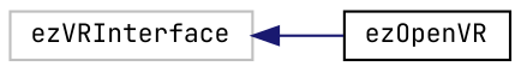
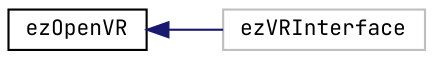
  digraph {
    rankdir=LR
    fontname="JetBrains Mono"
    node [fillcolor=white fontname="JetBrains Mono" fontsize=10 shape=record style=filled]
    n1 [color=grey75 height=0.2 label=ezVRInterface width=0.4]
    n2 [color=black height=0.2 label=ezOpenVR width=0.4]
-   n1 -> n2 [color=midnightblue dir=back fontname="JetBrains Mono" fontsize=10 labelfontname=Helvetica labelfontsize=10 style=solid]
+   n2 -> n1 [color=midnightblue dir=back fontname="JetBrains Mono" fontsize=10 labelfontname=Helvetica labelfontsize=10 style=solid]
  }
